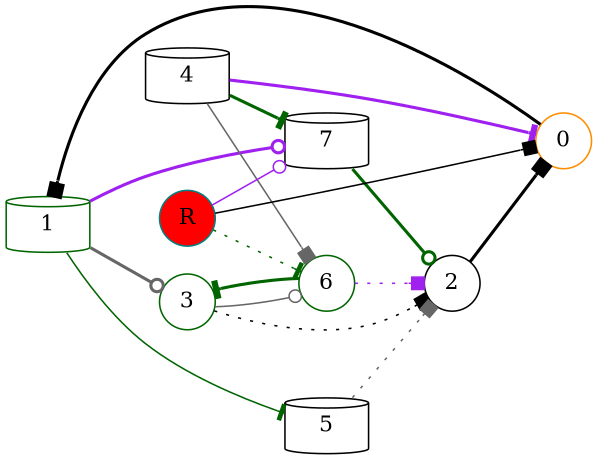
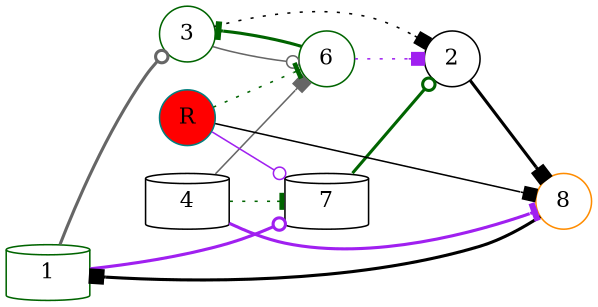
  digraph {
    rankdir=LR
    node [color=black shape=circle]
    edge [arrowhead=box color=darkgreen style=bold]
    1 [color=darkgreen shape=cylinder]
    3 [color=darkgreen]
-   5 [shape=cylinder]
    7 [shape=cylinder]
    2
    6 [color=darkgreen]
-   8 [color=darkorange label=0]
+   8 [color=darkorange]
    4 [shape=cylinder]
    R [color=teal fillcolor="#ff0000" style=filled]
    1 -> 3 [arrowhead=odot color=gray40]
-   1 -> 5 [arrowhead=tee style=solid]
    1 -> 7 [arrowhead=odot color=purple]
    3 -> 2 [color=black style=dotted]
    3 -> 6 [arrowhead=odot color=gray40 style=solid]
-   5 -> 2 [color=gray40 style=dotted]
    7 -> 2 [arrowhead=odot]
    2 -> 8 [color=black]
    6 -> 3 [arrowhead=tee]
    6 -> 2 [color=purple style=dotted]
    8 -> 1 [color=black]
-   4 -> 7 [arrowhead=tee]
+   4 -> 7 [arrowhead=tee style=dotted]
    4 -> 6 [color=gray40 style=solid]
    4 -> 8 [arrowhead=tee color=purple]
    R -> 7 [arrowhead=odot color=purple style=solid]
    R -> 6 [arrowhead=tee style=dotted]
    R -> 8 [color=black style=solid]
  }
